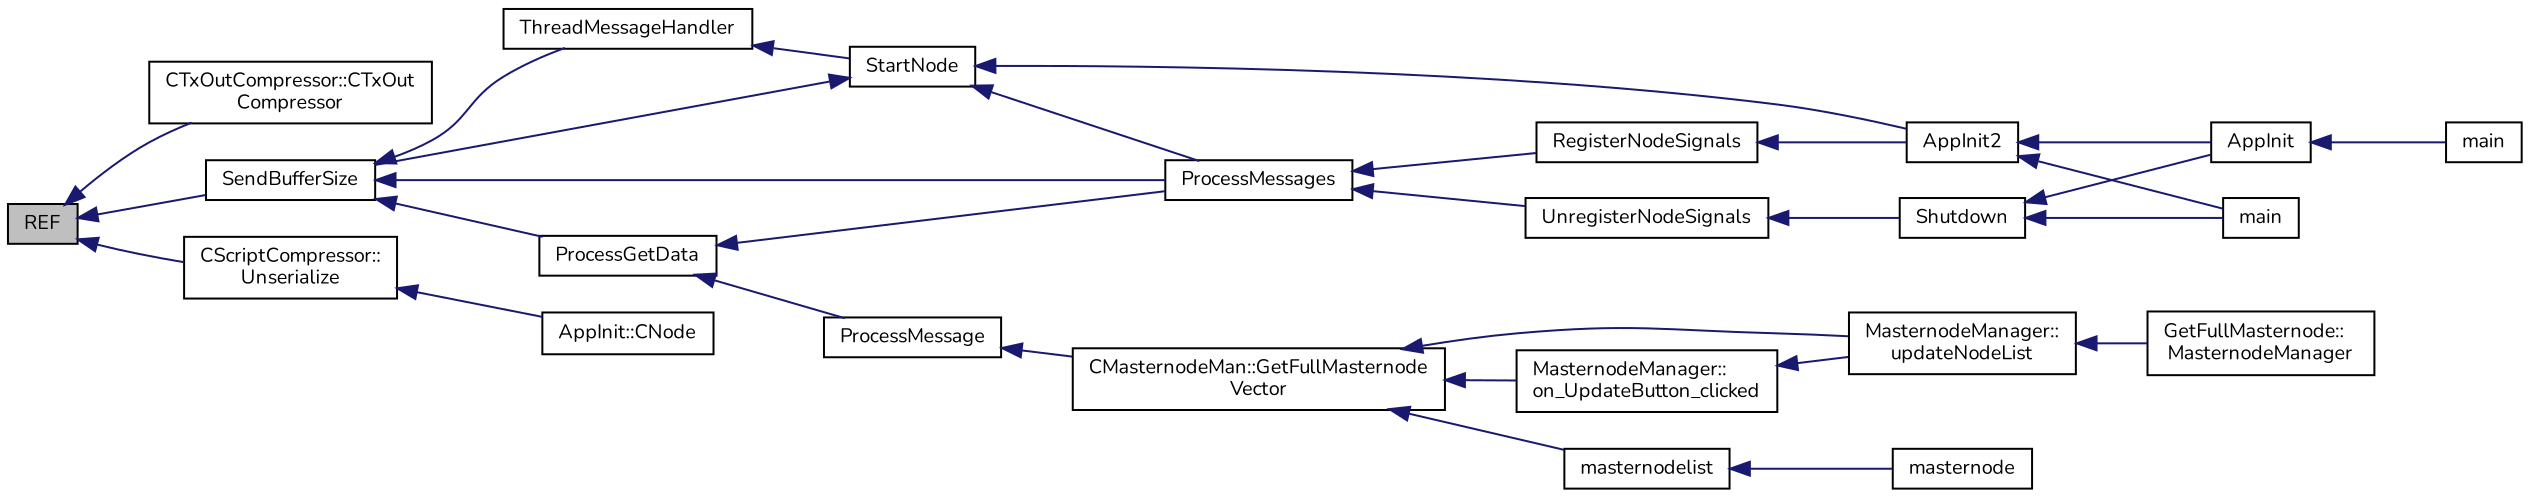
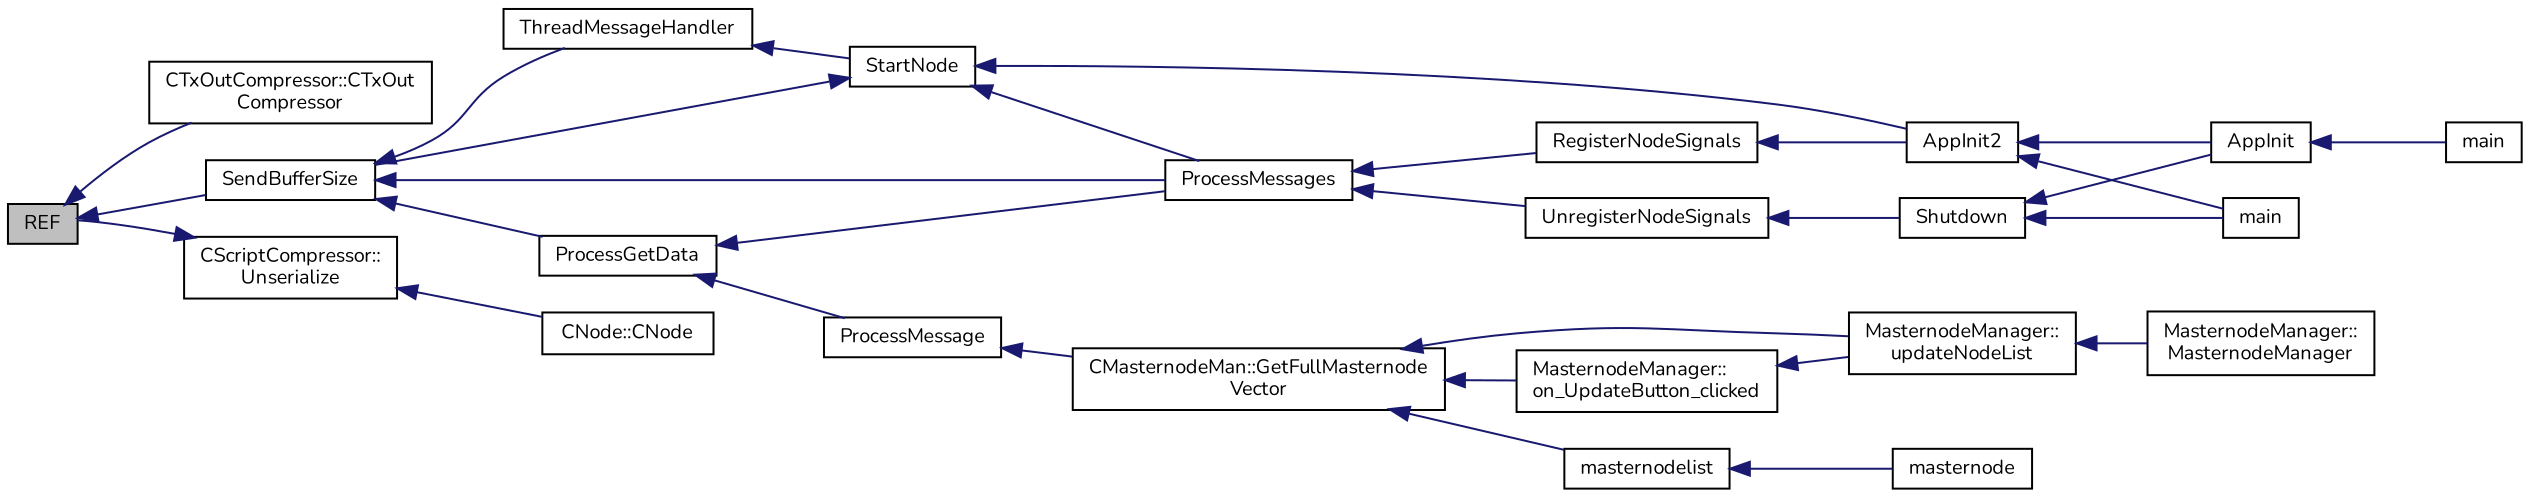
  digraph {
    fontname=Nunito
    rankdir=LR
    node [color=black fillcolor=white fontname=Nunito fontsize=10 shape=record style=filled]
    edge [color=midnightblue dir=back fontname=Nunito fontsize=10 labelfontname=Helvetica labelfontsize=10 style=solid]
    n1 [fillcolor=grey75 fontcolor=black height=0.2 label=REF width=0.4]
    n2 [height=0.2 label="CTxOutCompressor::CTxOut\lCompressor" width=0.4]
    n3 [height=0.2 label=SendBufferSize width=0.4]
    n4 [height=0.2 label="CScriptCompressor::\lUnserialize" width=0.4]
    n5 [height=0.2 label=ProcessGetData width=0.4]
    n6 [height=0.2 label=ProcessMessages width=0.4]
    n7 [height=0.2 label=ThreadMessageHandler width=0.4]
-   n8 [height=0.2 label="AppInit::CNode" width=0.4]
+   n8 [height=0.2 label="CNode::CNode" width=0.4]
    n9 [height=0.2 label=ProcessMessage width=0.4]
    n10 [height=0.2 label=RegisterNodeSignals width=0.4]
    n11 [height=0.2 label=UnregisterNodeSignals width=0.4]
    n12 [height=0.2 label=StartNode width=0.4]
    n13 [height=0.2 label="CMasternodeMan::GetFullMasternode\lVector" width=0.4]
    n14 [height=0.2 label="MasternodeManager::\lupdateNodeList" width=0.4]
    n15 [height=0.2 label="MasternodeManager::\lon_UpdateButton_clicked" width=0.4]
    n16 [height=0.2 label=masternodelist width=0.4]
    n17 [height=0.2 label=AppInit2 width=0.4]
    n18 [height=0.2 label=Shutdown width=0.4]
    n19 [height=0.2 label=AppInit width=0.4]
    n20 [height=0.2 label=main width=0.4]
    n21 [height=0.2 label=main width=0.4]
-   n22 [height=0.2 label="GetFullMasternode::\lMasternodeManager" width=0.4]
+   n22 [height=0.2 label="MasternodeManager::\lMasternodeManager" width=0.4]
    n23 [height=0.2 label=masternode width=0.4]
    n1 -> n2
    n1 -> n3
-   n1 -> n4
+   n4 -> n1
    n3 -> n5
    n3 -> n6
    n3 -> n7
    n4 -> n8
    n5 -> n6
    n5 -> n9
    n6 -> n10
    n6 -> n11
    n7 -> n12
    n9 -> n13
    n10 -> n17
    n11 -> n18
    n12 -> n3
    n12 -> n6
    n12 -> n17
    n13 -> n14
    n13 -> n15
    n13 -> n16
    n14 -> n22
    n15 -> n14
    n16 -> n23
    n17 -> n19
    n17 -> n20
    n18 -> n19
    n18 -> n20
    n19 -> n21
  }
